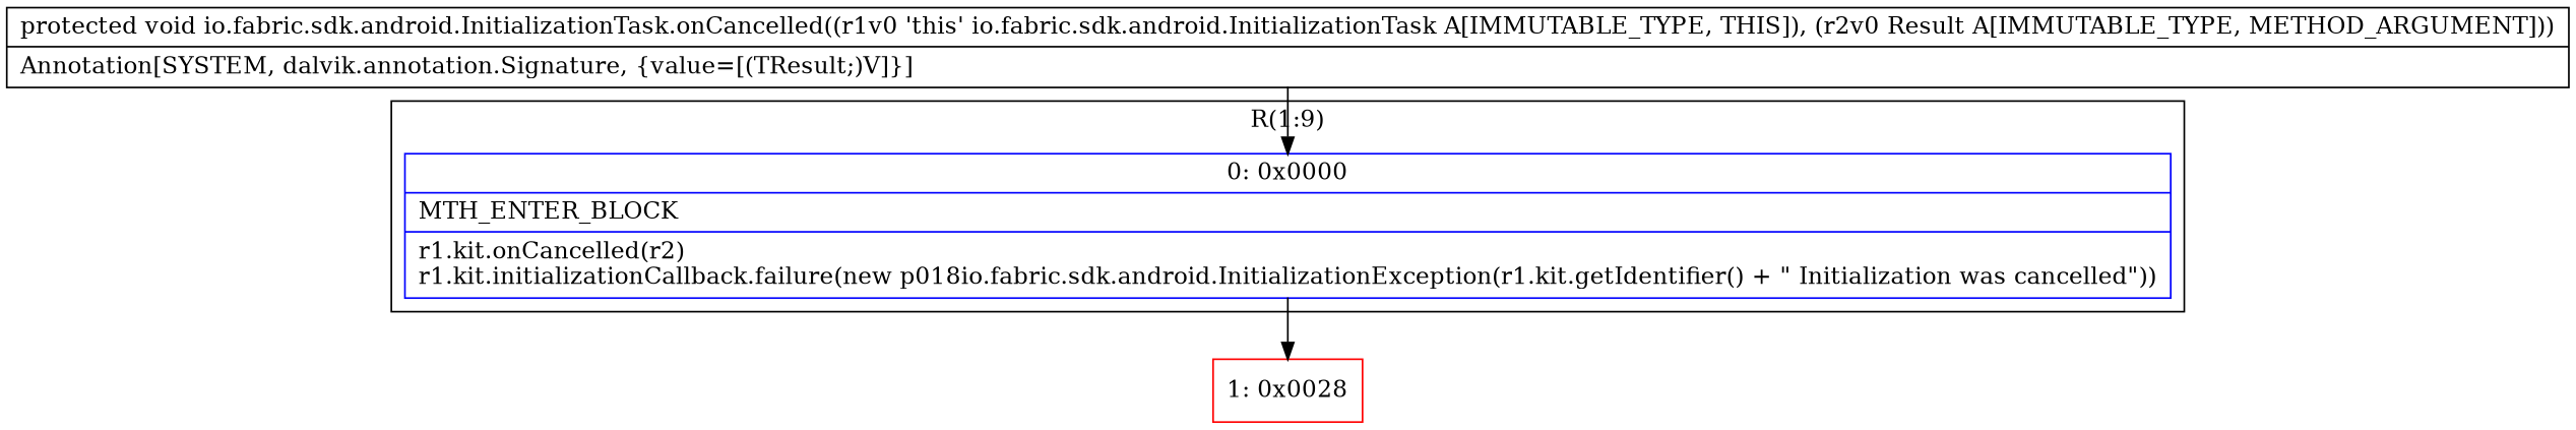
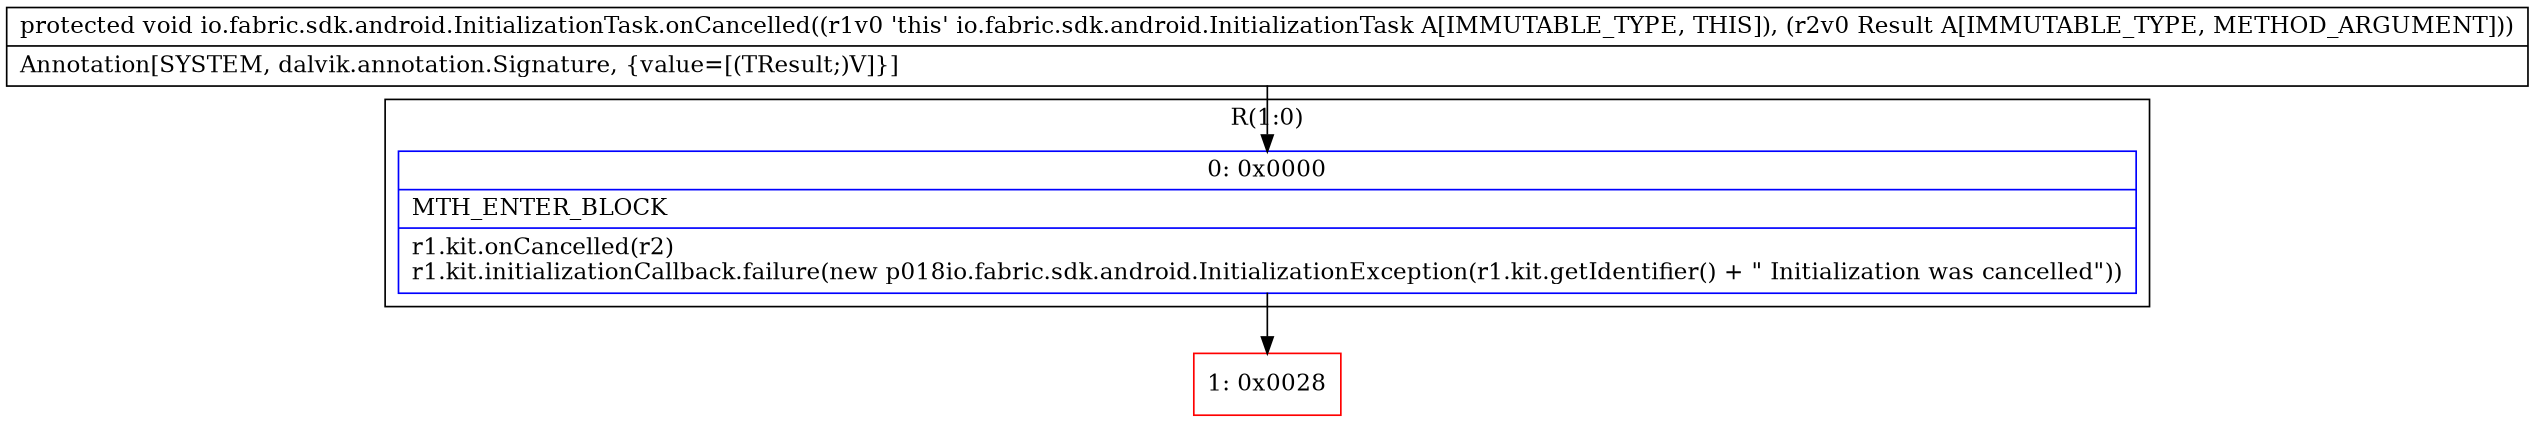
  digraph {
    node [shape=record]
    n1 [color=blue label="{0\:\ 0x0000|MTH_ENTER_BLOCK\l|r1.kit.onCancelled(r2)\lr1.kit.initializationCallback.failure(new p018io.fabric.sdk.android.InitializationException(r1.kit.getIdentifier() + \" Initialization was cancelled\"))\l}"]
    n2 [color=red label="{1\:\ 0x0028}"]
    n3 [label="{protected void io.fabric.sdk.android.InitializationTask.onCancelled((r1v0 'this' io.fabric.sdk.android.InitializationTask A[IMMUTABLE_TYPE, THIS]), (r2v0 Result A[IMMUTABLE_TYPE, METHOD_ARGUMENT]))  | Annotation[SYSTEM, dalvik.annotation.Signature, \{value=[(TResult;)V]\}]\l}"]
    subgraph cluster_1 {
-     label="R(1:9)"
+     label="R(1:0)"
      n1
    }
    n1 -> n2
    n3 -> n1
  }
